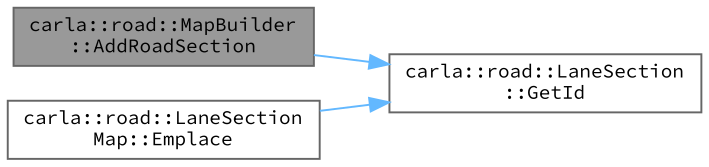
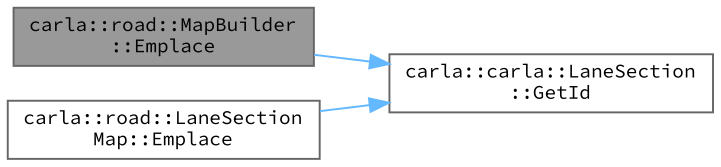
  digraph {
    fontname="Source Code Pro"
    rankdir=LR
    node [color=grey40 fillcolor=white fontname="Source Code Pro" fontsize=10 shape=box style=filled]
    edge [color=steelblue1 fontname="Source Code Pro" fontsize=10 labelfontname=Helvetica labelfontsize=10 style=solid]
-   n1 [color=gray40 fillcolor=grey60 fontcolor=black height=0.2 label="carla::road::MapBuilder\l::AddRoadSection" width=0.4]
-   n2 [height=0.2 label="carla::road::LaneSection\l::GetId" width=0.4]
+   n1 [color=gray40 fillcolor=grey60 fontcolor=black height=0.2 label="carla::road::MapBuilder\l::Emplace" width=0.4]
+   n2 [height=0.2 label="carla::carla::LaneSection\l::GetId" width=0.4]
    n3 [height=0.2 label="carla::road::LaneSection\lMap::Emplace" width=0.4]
    n1 -> n2
    n3 -> n2
  }
